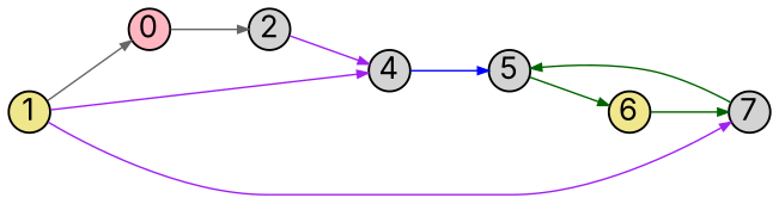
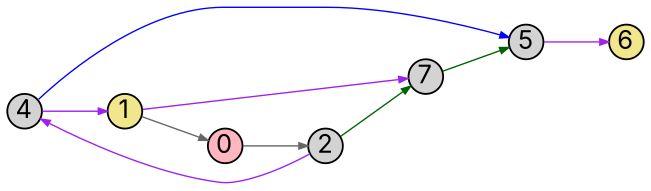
  digraph {
    fontname=Inter
    rankdir=LR
    node [fillcolor=lightgrey fixedsize=true fontname=Inter shape=circle style=filled]
    edge [arrowsize=0.5 color=purple fontname=Inter penwidth=0.75]
    5 [width=.26]
    6 [fillcolor=khaki width=.26]
    4 [width=.26]
    n4 [label=7 width=.26]
    2 [width=.26]
    1 [fillcolor=khaki width=.26]
    0 [fillcolor=lightpink width=.26]
-   5 -> 6 [color=darkgreen]
+   5 -> 6
    4 -> 5 [color=blue]
    n4 -> 5 [color=darkgreen]
    2 -> 4
-   6 -> n4 [color=darkgreen]
-   1 -> 4
+   2 -> n4 [color=darkgreen]
+   4 -> 1
    1 -> n4
    1 -> 0 [color=gray40]
    0 -> 2 [color=gray40]
  }
